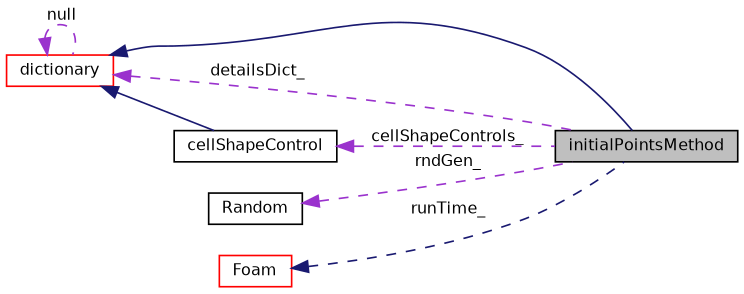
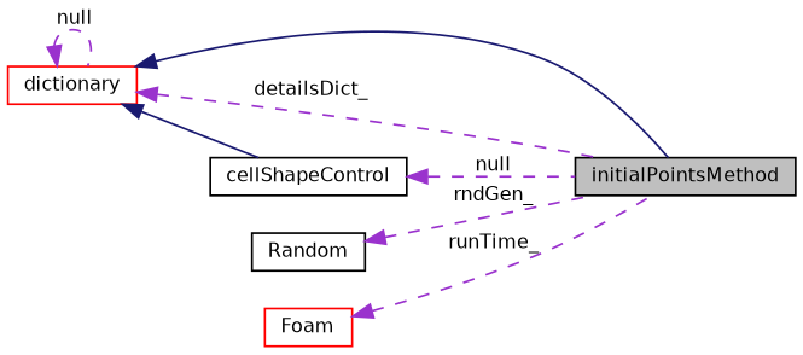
  digraph {
    fontname="DejaVu Sans"
    rankdir=LR
    node [color=black fontname="DejaVu Sans" fontsize=10 shape=record]
    edge [color=darkorchid3 dir=back fontname="DejaVu Sans" fontsize=10 labelfontname=Helvetica labelfontsize=10 style=dashed]
    n1 [fillcolor=grey75 fontcolor=black height=0.2 label=initialPointsMethod style=filled width=0.4]
    n2 [color=red height=0.2 label=dictionary width=0.4]
    n3 [height=0.2 label=cellShapeControl width=0.4]
    n4 [height=0.2 label=Random width=0.4]
    n5 [color=red height=0.2 label=Foam width=0.4]
    n2 -> n1 [color=midnightblue style=solid]
    n2 -> n1 [label=" detailsDict_"]
    n2 -> n2 [label=" null"]
    n2 -> n3 [color=midnightblue style=solid]
-   n3 -> n1 [label=" cellShapeControls_"]
+   n3 -> n1 [label=" null"]
    n4 -> n1 [label=" rndGen_"]
-   n5 -> n1 [color=midnightblue label=" runTime_"]
+   n5 -> n1 [label=" runTime_"]
  }
